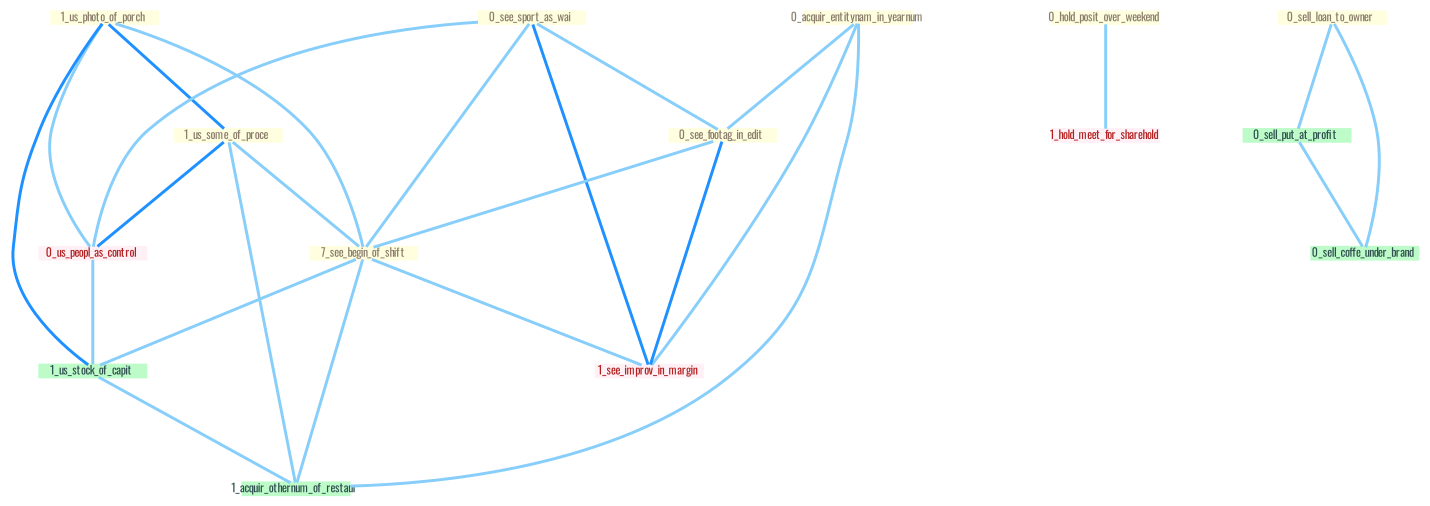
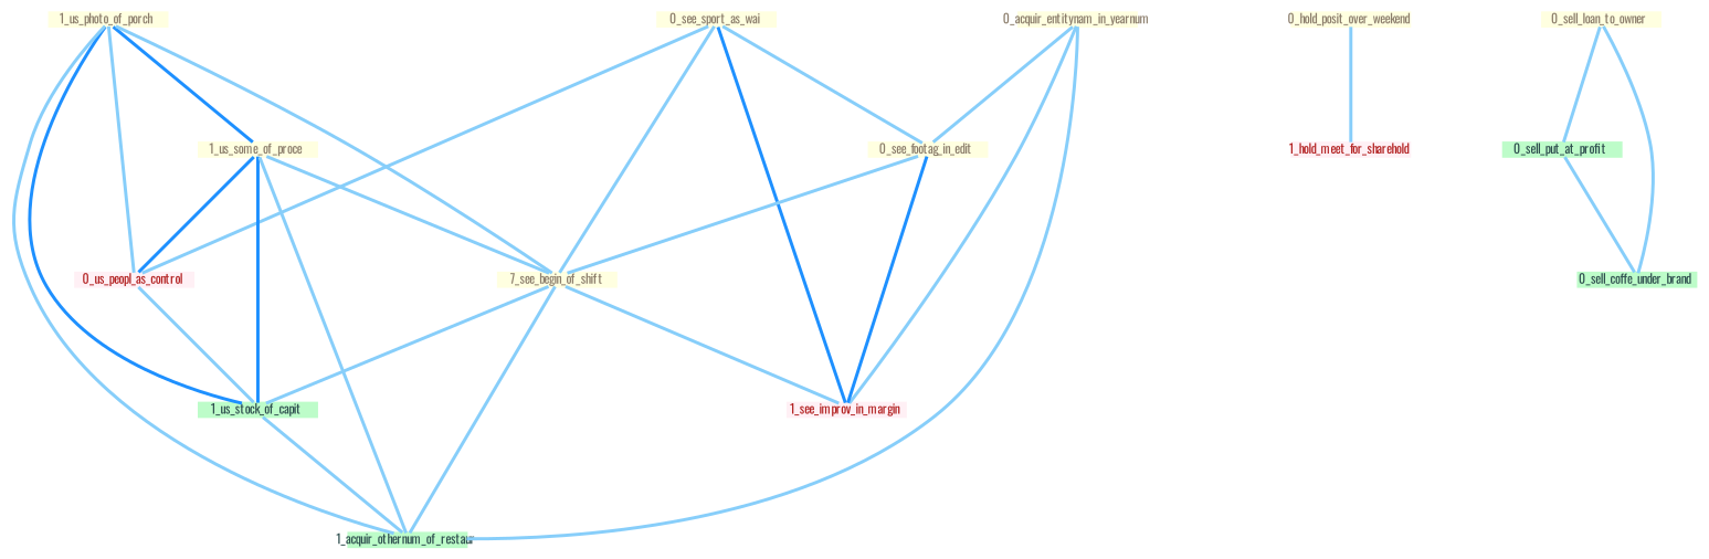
  graph {
    fontname=Oswald
    node [color="#ffffe0" fixedsize=true fontcolor="#8b7d6b" fontname=Oswald fontsize=4 shape=polygon style=filled]
    edge [color="#87cefa" fontname=Oswald w=1]
    "1_us_photo_of_porch " [height=.06 width=.5]
    "0_hold_posit_over_weekend " [height=.06 width=.5]
    "0_acquir_entitynam_in_yearnum " [height=.06 width=.5]
    "0_see_sport_as_wai " [height=.06 width=.5]
    "1_us_some_of_proce " [height=.06 width=.5]
    "0_see_footag_in_edit " [height=.06 width=.5]
    n7 [height=.06 label="7_see_begin_of_shift" width=.5]
    "0_sell_loan_to_owner " [height=.06 width=.5]
    "0_us_peopl_as_control " [color="#fff0f5" fontcolor="#b22222" height=.06 width=.5]
    "1_see_improv_in_margin " [color="#fff0f5" fontcolor="#b22222" height=.06 width=.5]
    "1_hold_meet_for_sharehold " [color="#fff0f5" fontcolor="#b22222" height=.06 width=.5]
    "1_us_stock_of_capit " [color="#BDFCC9" fontcolor="#2f4f4f" height=.06 width=.5]
    "1_acquir_othernum_of_restaur " [color="#BDFCC9" fontcolor="#2f4f4f" height=.06 width=.5]
    "0_sell_put_at_profit " [color="#BDFCC9" fontcolor="#2f4f4f" height=.06 width=.5]
    "0_sell_coffe_under_brand " [color="#BDFCC9" fontcolor="#2f4f4f" height=.06 width=.5]
    subgraph sub_1 {
      "1_us_photo_of_porch "
      "0_hold_posit_over_weekend "
      "0_acquir_entitynam_in_yearnum "
      "0_see_sport_as_wai "
      "1_us_some_of_proce "
      "0_see_footag_in_edit "
      n7
      "0_sell_loan_to_owner "
    }
    subgraph sub_2 {
      "0_us_peopl_as_control "
      "1_see_improv_in_margin "
      "1_hold_meet_for_sharehold "
    }
    "1_us_photo_of_porch " -- "1_us_some_of_proce " [color="#1e90ff" w=2]
    "1_us_photo_of_porch " -- n7
    "1_us_photo_of_porch " -- "0_us_peopl_as_control "
    "1_us_photo_of_porch " -- "1_us_stock_of_capit " [color="#1e90ff" w=2]
+   "1_us_photo_of_porch " -- "1_acquir_othernum_of_restaur "
    "0_hold_posit_over_weekend " -- "1_hold_meet_for_sharehold "
    "0_acquir_entitynam_in_yearnum " -- "0_see_footag_in_edit "
    "0_acquir_entitynam_in_yearnum " -- "1_see_improv_in_margin "
    "0_acquir_entitynam_in_yearnum " -- "1_acquir_othernum_of_restaur "
    "0_see_sport_as_wai " -- "0_see_footag_in_edit "
    "0_see_sport_as_wai " -- n7
    "0_see_sport_as_wai " -- "0_us_peopl_as_control "
    "0_see_sport_as_wai " -- "1_see_improv_in_margin " [color="#1e90ff"]
    "1_us_some_of_proce " -- n7
    "1_us_some_of_proce " -- "0_us_peopl_as_control " [color="#1e90ff"]
+   "1_us_some_of_proce " -- "1_us_stock_of_capit " [color="#1e90ff" w=2]
    "1_us_some_of_proce " -- "1_acquir_othernum_of_restaur "
    "0_see_footag_in_edit " -- n7
    "0_see_footag_in_edit " -- "1_see_improv_in_margin " [color="#1e90ff" w=2]
    n7 -- "1_see_improv_in_margin "
    n7 -- "1_us_stock_of_capit "
    n7 -- "1_acquir_othernum_of_restaur "
    "0_sell_loan_to_owner " -- "0_sell_put_at_profit "
    "0_sell_loan_to_owner " -- "0_sell_coffe_under_brand "
    "0_us_peopl_as_control " -- "1_us_stock_of_capit "
    "1_us_stock_of_capit " -- "1_acquir_othernum_of_restaur "
    "0_sell_put_at_profit " -- "0_sell_coffe_under_brand "
  }
